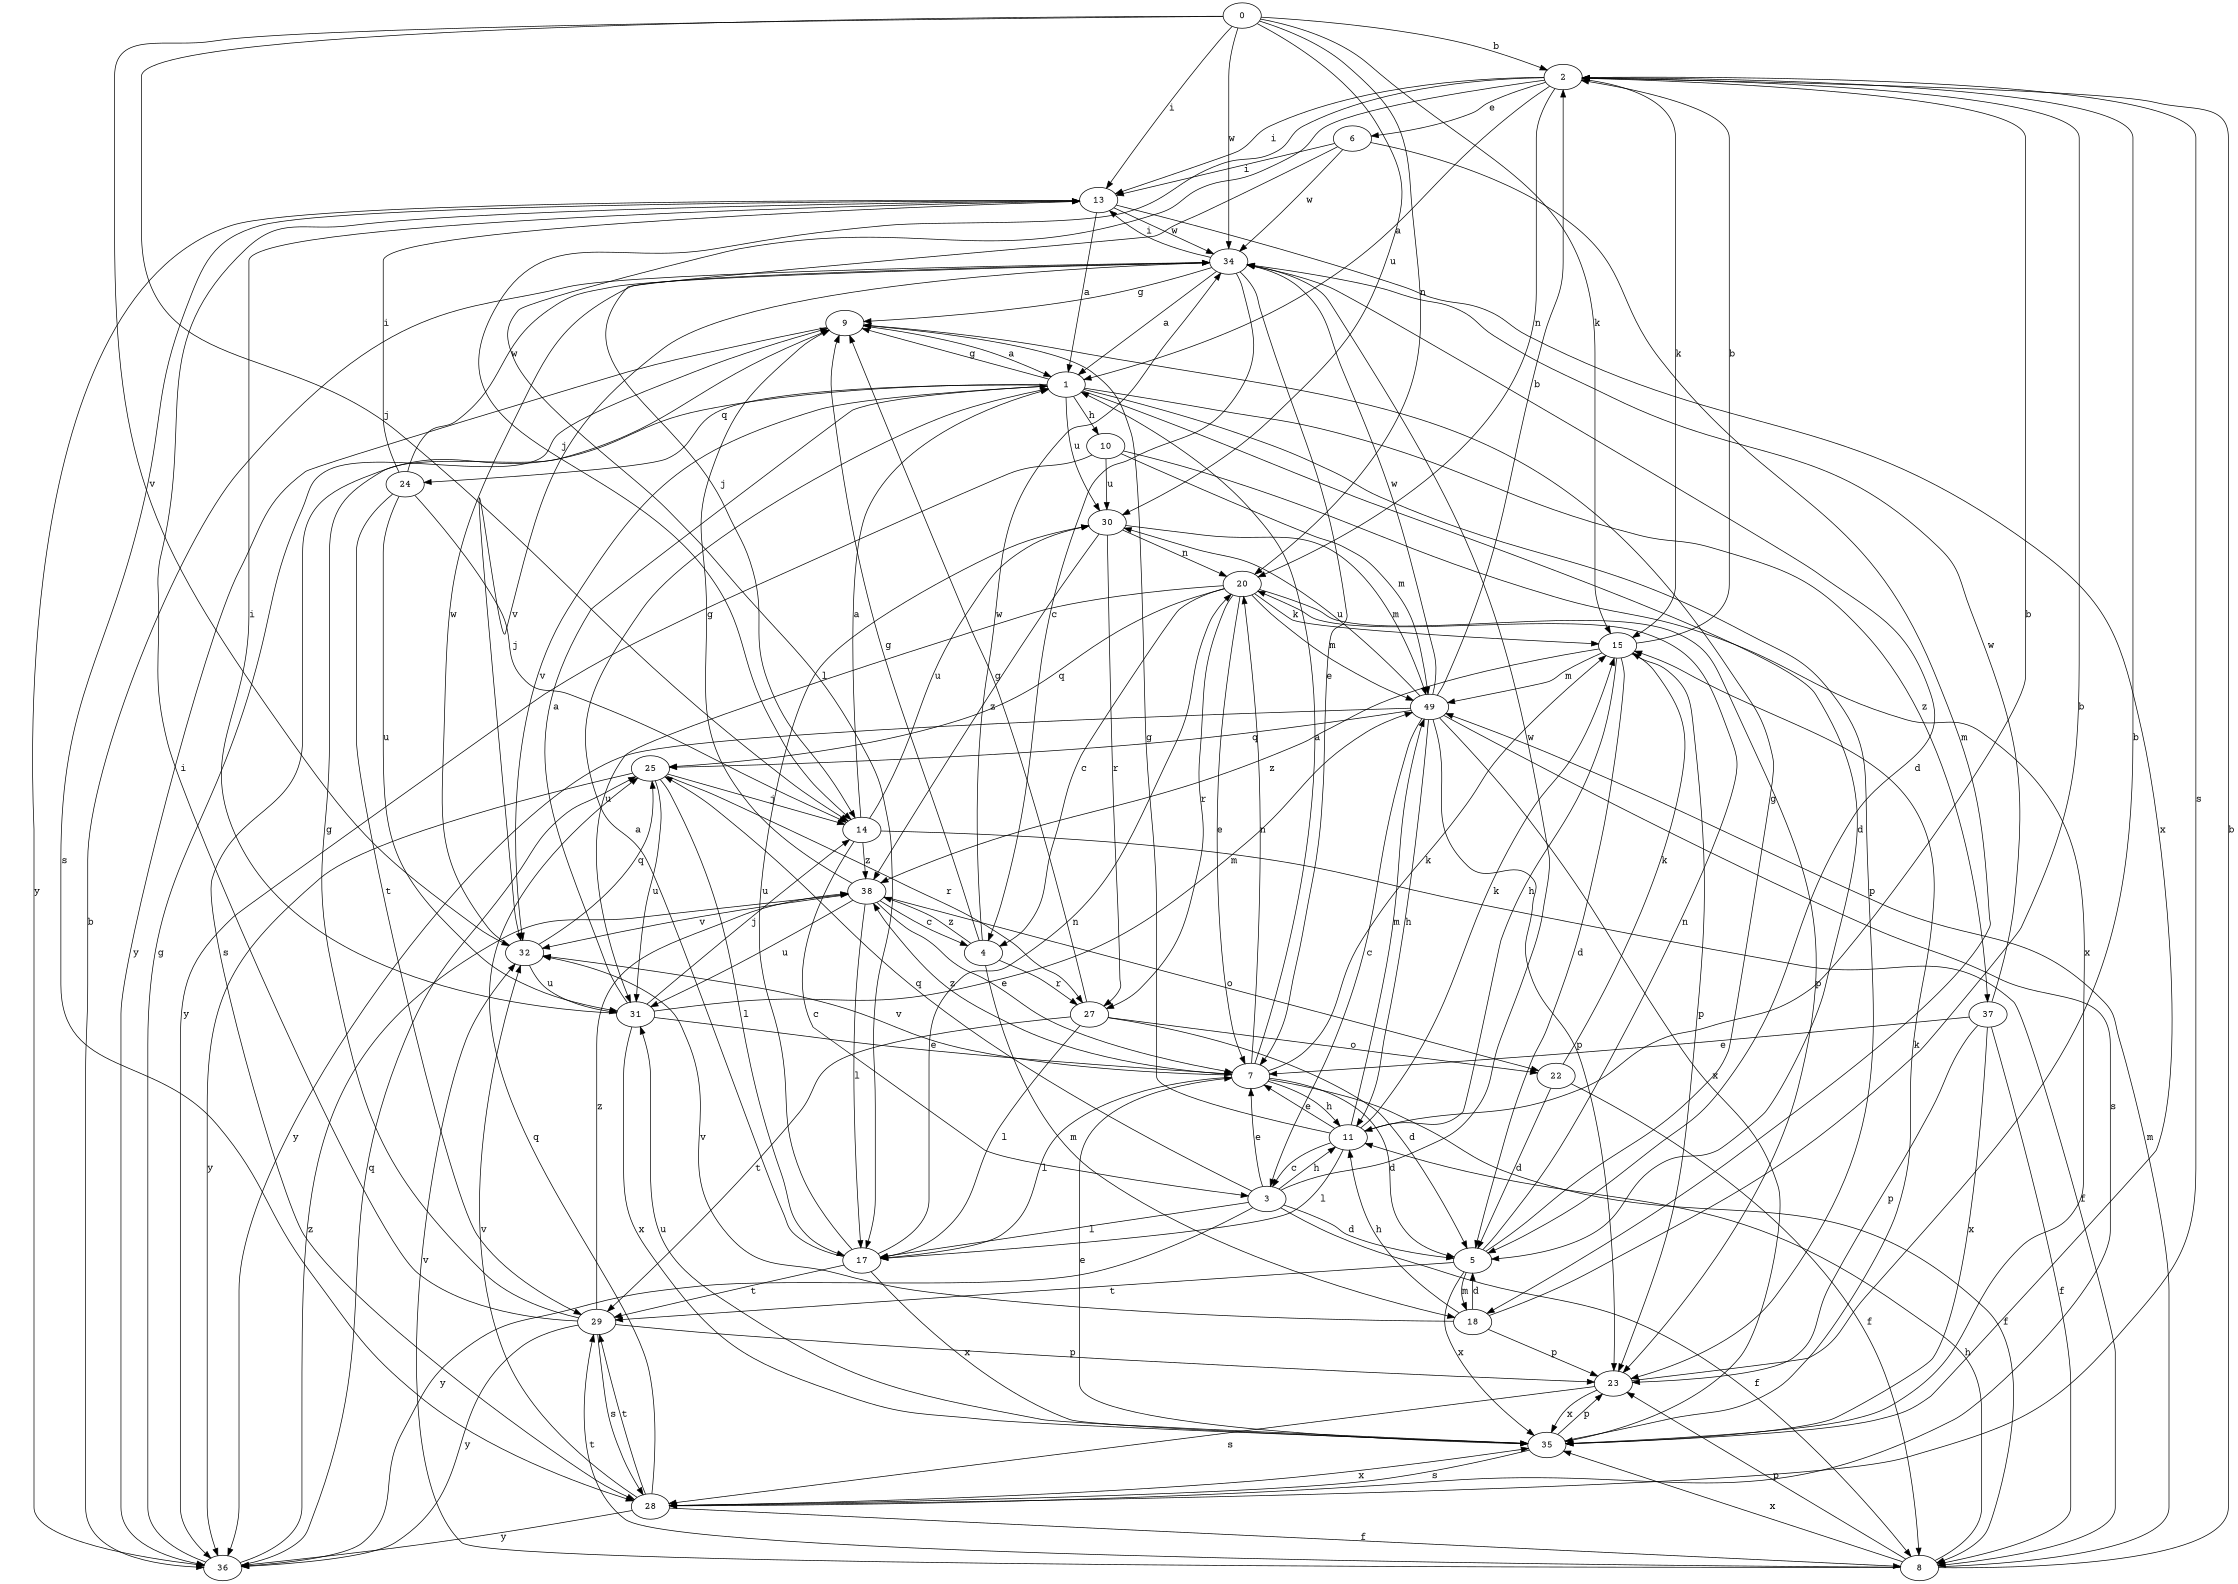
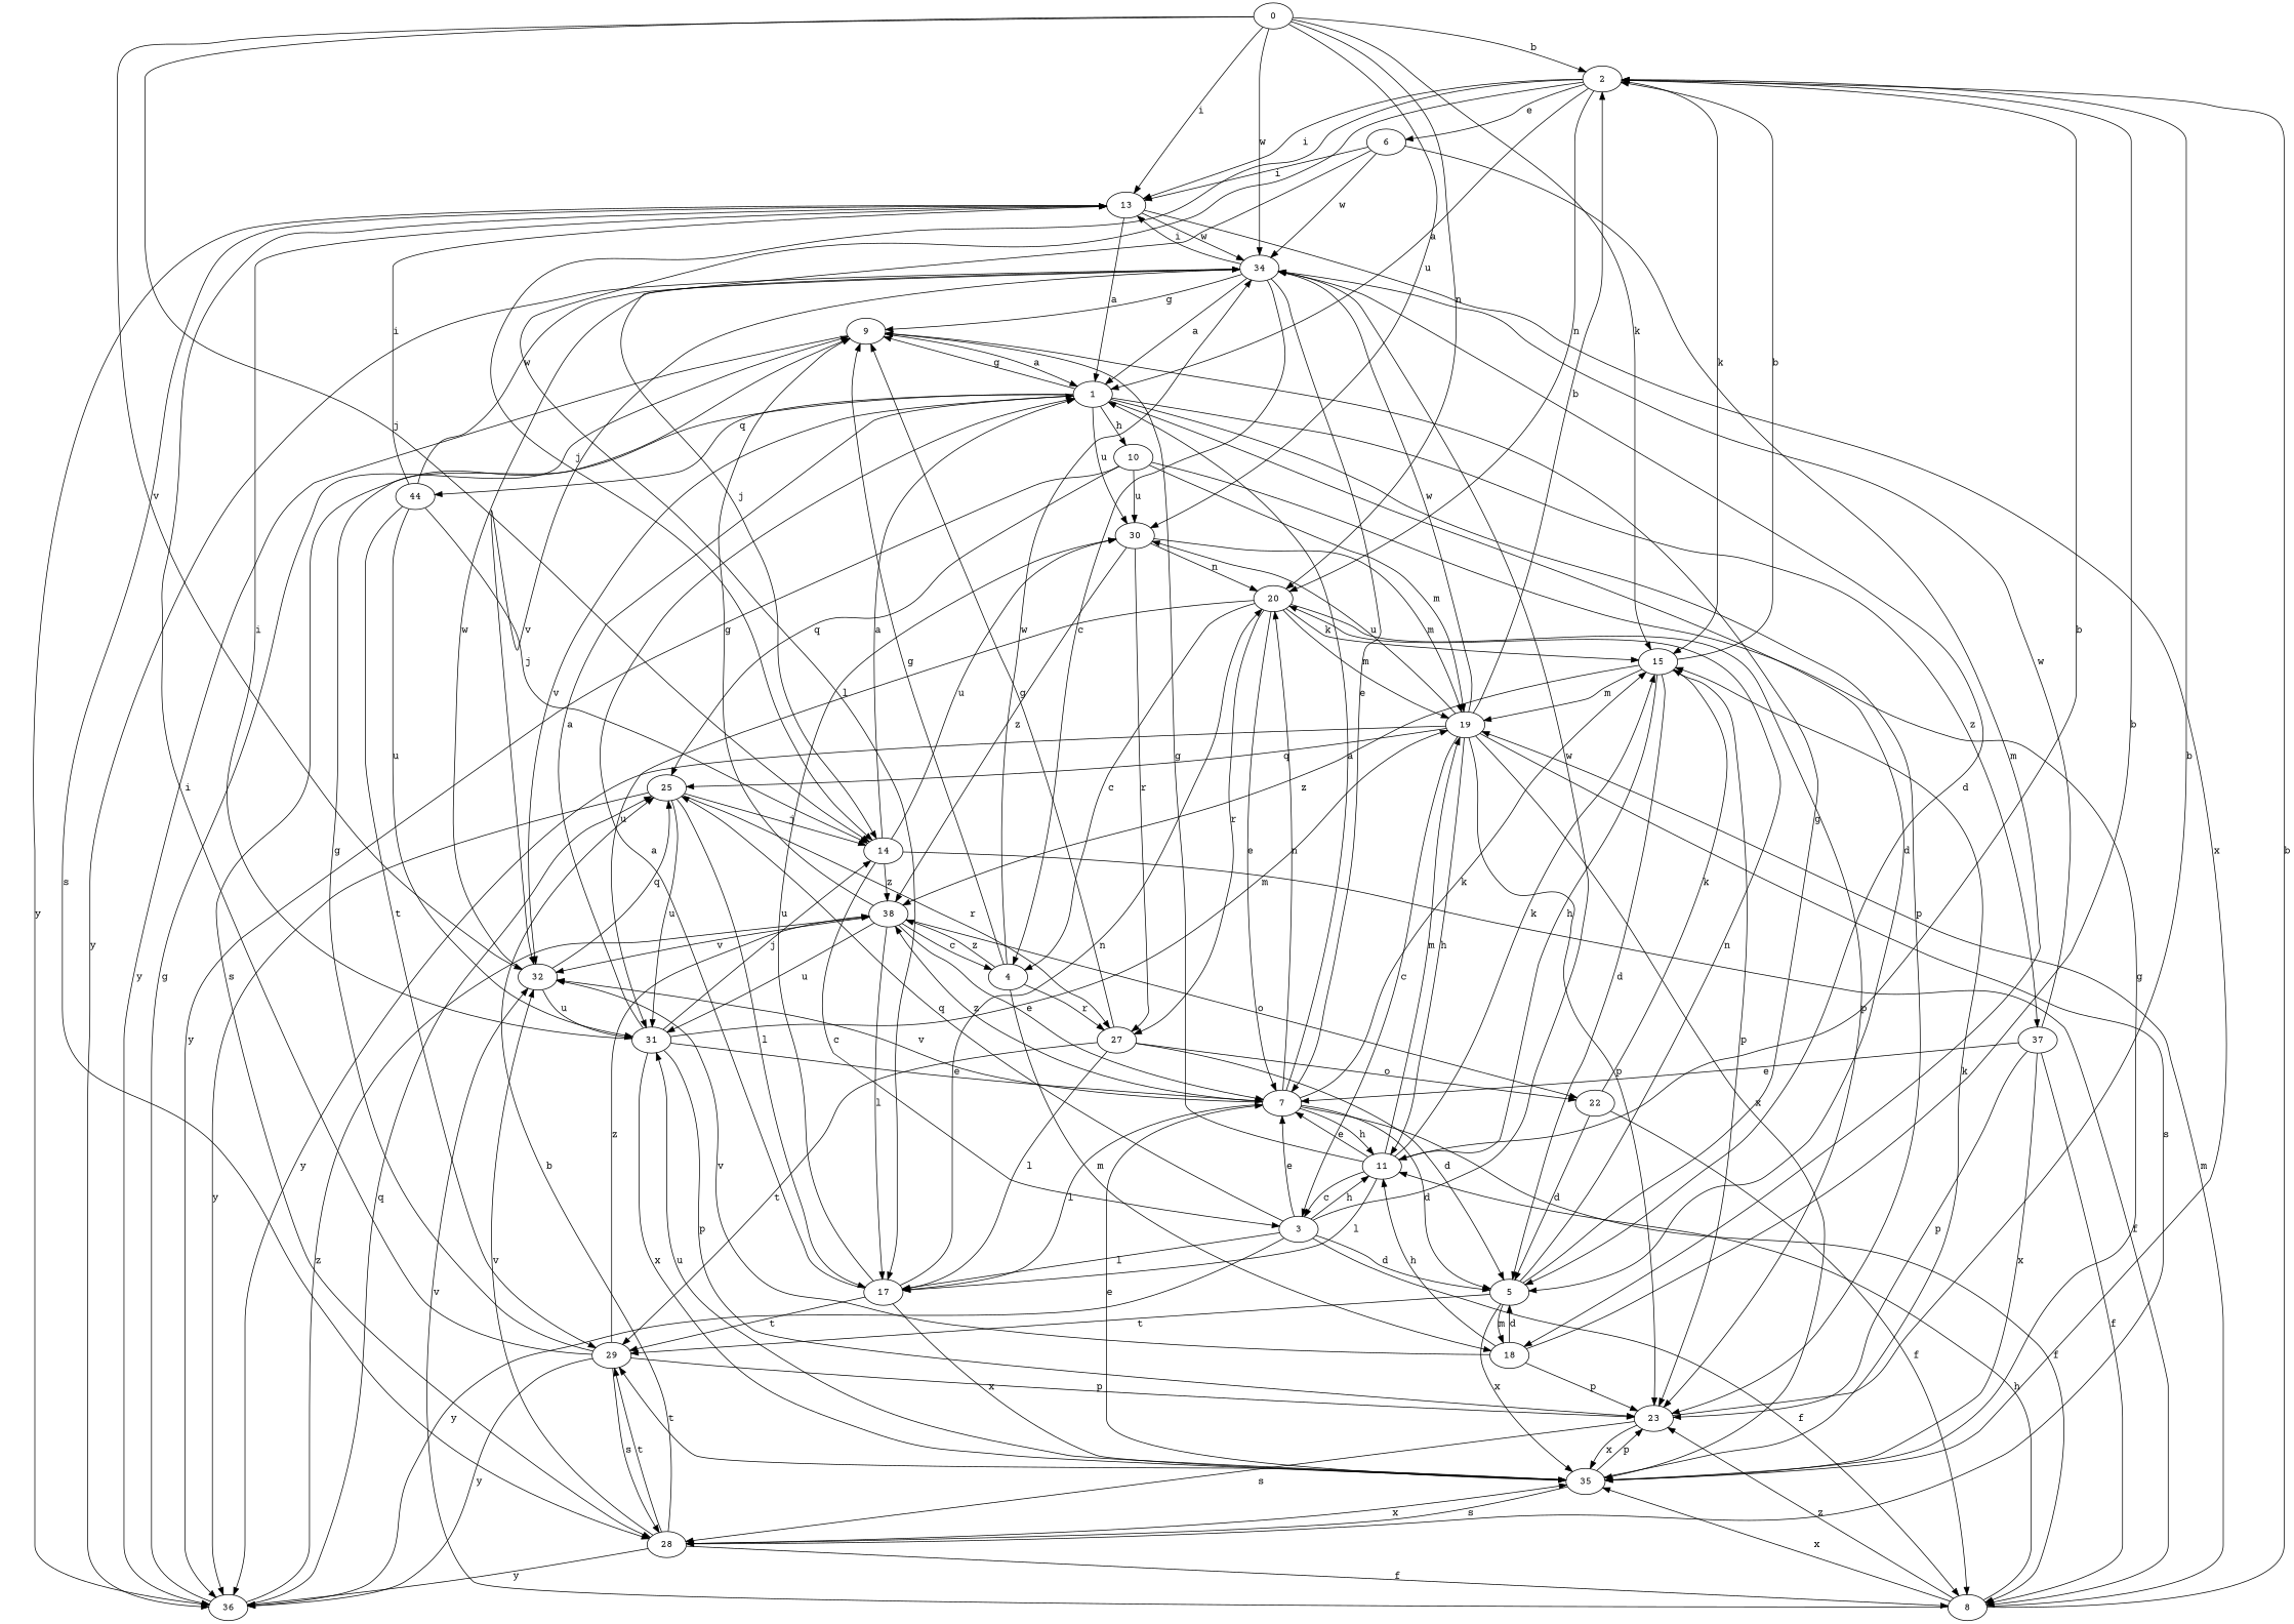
  strict digraph {
    fontname="Courier Prime"
    node [fontname="Courier Prime"]
    edge [fontname="Courier Prime"]
    0
    2
    13
    14
    15
    20
    30
    32
    34
    1
    28
    6
    17
    36
    35
    3
    8
    38
    5
    23
    11
-   19 [label=49]
+   19
    7
    4
    27
    31
    25
    9
    10
-   24
+   24 [label=44]
    37
    18
    29
    22
    0 -> 2 [label=b]
    0 -> 13 [label=i]
    0 -> 14 [label=j]
    0 -> 15 [label=k]
    0 -> 20 [label=n]
    0 -> 30 [label=u]
    0 -> 32 [label=v]
    0 -> 34 [label=w]
    2 -> 13 [label=i]
    2 -> 14 [label=j]
    2 -> 15 [label=k]
    2 -> 20 [label=n]
    2 -> 1 [label=a]
-   2 -> 28 [label=s]
    2 -> 6 [label=e]
    2 -> 17 [label=l]
    13 -> 34 [label=w]
    13 -> 1 [label=a]
    13 -> 28 [label=s]
    13 -> 36 [label=y]
    13 -> 35 [label=x]
    14 -> 30 [label=u]
    14 -> 1 [label=a]
    14 -> 3 [label=c]
    14 -> 8 [label=f]
    14 -> 38 [label=z]
    15 -> 2 [label=b]
    15 -> 38 [label=z]
    15 -> 5 [label=d]
    15 -> 23 [label=p]
    15 -> 11 [label=h]
    15 -> 19 [label=m]
    20 -> 15 [label=k]
    20 -> 23 [label=p]
    20 -> 19 [label=m]
    20 -> 7 [label=e]
    20 -> 4 [label=c]
    20 -> 27 [label=r]
    20 -> 31 [label=u]
    30 -> 20 [label=n]
    30 -> 38 [label=z]
    30 -> 19 [label=m]
    30 -> 27 [label=r]
    32 -> 34 [label=w]
    32 -> 31 [label=u]
    32 -> 25 [label=q]
    34 -> 13 [label=i]
    34 -> 32 [label=v]
    34 -> 1 [label=a]
-   34 -> 36 [label=b]
+   34 -> 36 [label=y]
    34 -> 5 [label=d]
    34 -> 7 [label=e]
    34 -> 4 [label=c]
    34 -> 9 [label=g]
    1 -> 30 [label=u]
    1 -> 32 [label=v]
    1 -> 28 [label=s]
    1 -> 5 [label=d]
    1 -> 23 [label=p]
    1 -> 9 [label=g]
    1 -> 10 [label=h]
    1 -> 24 [label=q]
    1 -> 37 [label=z]
    28 -> 32 [label=v]
    28 -> 36 [label=y]
    28 -> 35 [label=x]
    28 -> 8 [label=f]
-   28 -> 25 [label=q]
+   28 -> 25 [label=b]
    28 -> 29 [label=t]
    6 -> 13 [label=i]
    6 -> 14 [label=j]
    6 -> 34 [label=w]
    6 -> 18 [label=m]
    17 -> 20 [label=n]
    17 -> 30 [label=u]
    17 -> 1 [label=a]
    17 -> 35 [label=x]
    17 -> 29 [label=t]
    36 -> 38 [label=z]
    36 -> 25 [label=q]
    36 -> 9 [label=g]
    35 -> 15 [label=k]
    35 -> 28 [label=s]
    35 -> 23 [label=p]
    35 -> 7 [label=e]
    35 -> 31 [label=u]
    3 -> 34 [label=w]
    3 -> 17 [label=l]
    3 -> 36 [label=y]
    3 -> 8 [label=f]
    3 -> 5 [label=d]
    3 -> 11 [label=h]
    3 -> 7 [label=e]
    3 -> 25 [label=q]
    8 -> 2 [label=b]
    8 -> 32 [label=v]
    8 -> 35 [label=x]
-   8 -> 23 [label=p]
+   8 -> 23 [label=z]
    8 -> 11 [label=h]
    8 -> 19 [label=m]
-   8 -> 29 [label=t]
+   35 -> 29 [label=t]
    38 -> 32 [label=v]
    38 -> 17 [label=l]
    38 -> 7 [label=e]
    38 -> 4 [label=c]
    38 -> 31 [label=u]
    38 -> 9 [label=g]
    38 -> 22 [label=o]
    5 -> 20 [label=n]
    5 -> 35 [label=x]
    5 -> 9 [label=g]
    5 -> 18 [label=m]
    5 -> 29 [label=t]
    23 -> 2 [label=b]
    23 -> 28 [label=s]
    23 -> 35 [label=x]
    11 -> 2 [label=b]
    11 -> 15 [label=k]
    11 -> 17 [label=l]
    11 -> 3 [label=c]
    11 -> 19 [label=m]
    11 -> 7 [label=e]
    11 -> 9 [label=g]
    19 -> 2 [label=b]
    19 -> 30 [label=u]
    19 -> 34 [label=w]
    19 -> 28 [label=s]
    19 -> 36 [label=y]
    19 -> 35 [label=x]
    19 -> 3 [label=c]
    19 -> 23 [label=p]
    19 -> 11 [label=h]
    19 -> 25 [label=q]
    7 -> 15 [label=k]
    7 -> 20 [label=n]
    7 -> 32 [label=v]
    7 -> 1 [label=a]
    7 -> 17 [label=l]
    7 -> 8 [label=f]
    7 -> 38 [label=z]
    7 -> 5 [label=d]
    7 -> 11 [label=h]
    4 -> 34 [label=w]
    4 -> 38 [label=z]
    4 -> 27 [label=r]
    4 -> 9 [label=g]
    4 -> 18 [label=m]
    27 -> 17 [label=l]
    27 -> 5 [label=d]
    27 -> 9 [label=g]
    27 -> 29 [label=t]
    27 -> 22 [label=o]
    31 -> 13 [label=i]
    31 -> 14 [label=j]
    31 -> 1 [label=a]
    31 -> 35 [label=x]
+   31 -> 23 [label=p]
    31 -> 19 [label=m]
    31 -> 7 [label=e]
    25 -> 14 [label=j]
    25 -> 17 [label=l]
    25 -> 36 [label=y]
    25 -> 27 [label=r]
    25 -> 31 [label=u]
    9 -> 1 [label=a]
    9 -> 36 [label=y]
    10 -> 30 [label=u]
    10 -> 36 [label=y]
-   10 -> 35 [label=x]
+   10 -> 35 [label=g]
    10 -> 19 [label=m]
-   20 -> 25 [label=q]
+   10 -> 25 [label=q]
    24 -> 13 [label=i]
    24 -> 14 [label=j]
    24 -> 34 [label=w]
    24 -> 31 [label=u]
    24 -> 29 [label=t]
    37 -> 34 [label=w]
    37 -> 35 [label=x]
    37 -> 8 [label=f]
    37 -> 23 [label=p]
    37 -> 7 [label=e]
    18 -> 2 [label=b]
    18 -> 32 [label=v]
    18 -> 5 [label=d]
    18 -> 23 [label=p]
    18 -> 11 [label=h]
    29 -> 13 [label=i]
    29 -> 28 [label=s]
    29 -> 36 [label=y]
    29 -> 38 [label=z]
    29 -> 23 [label=p]
    29 -> 9 [label=g]
    22 -> 15 [label=k]
    22 -> 8 [label=f]
    22 -> 5 [label=d]
  }
